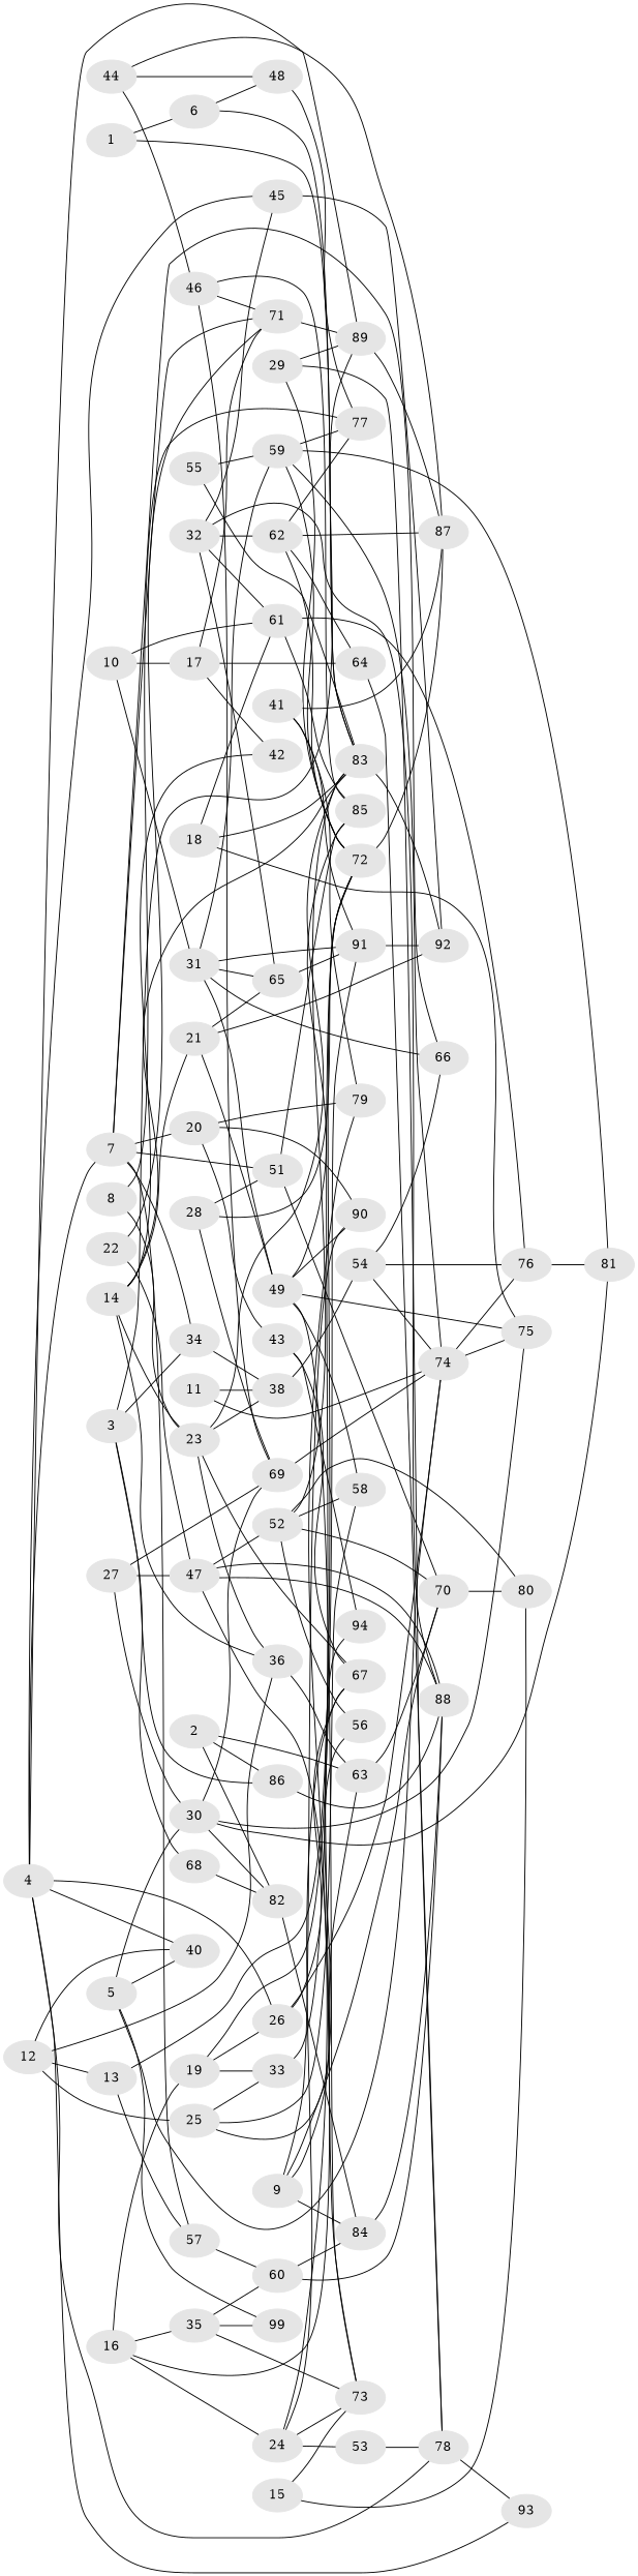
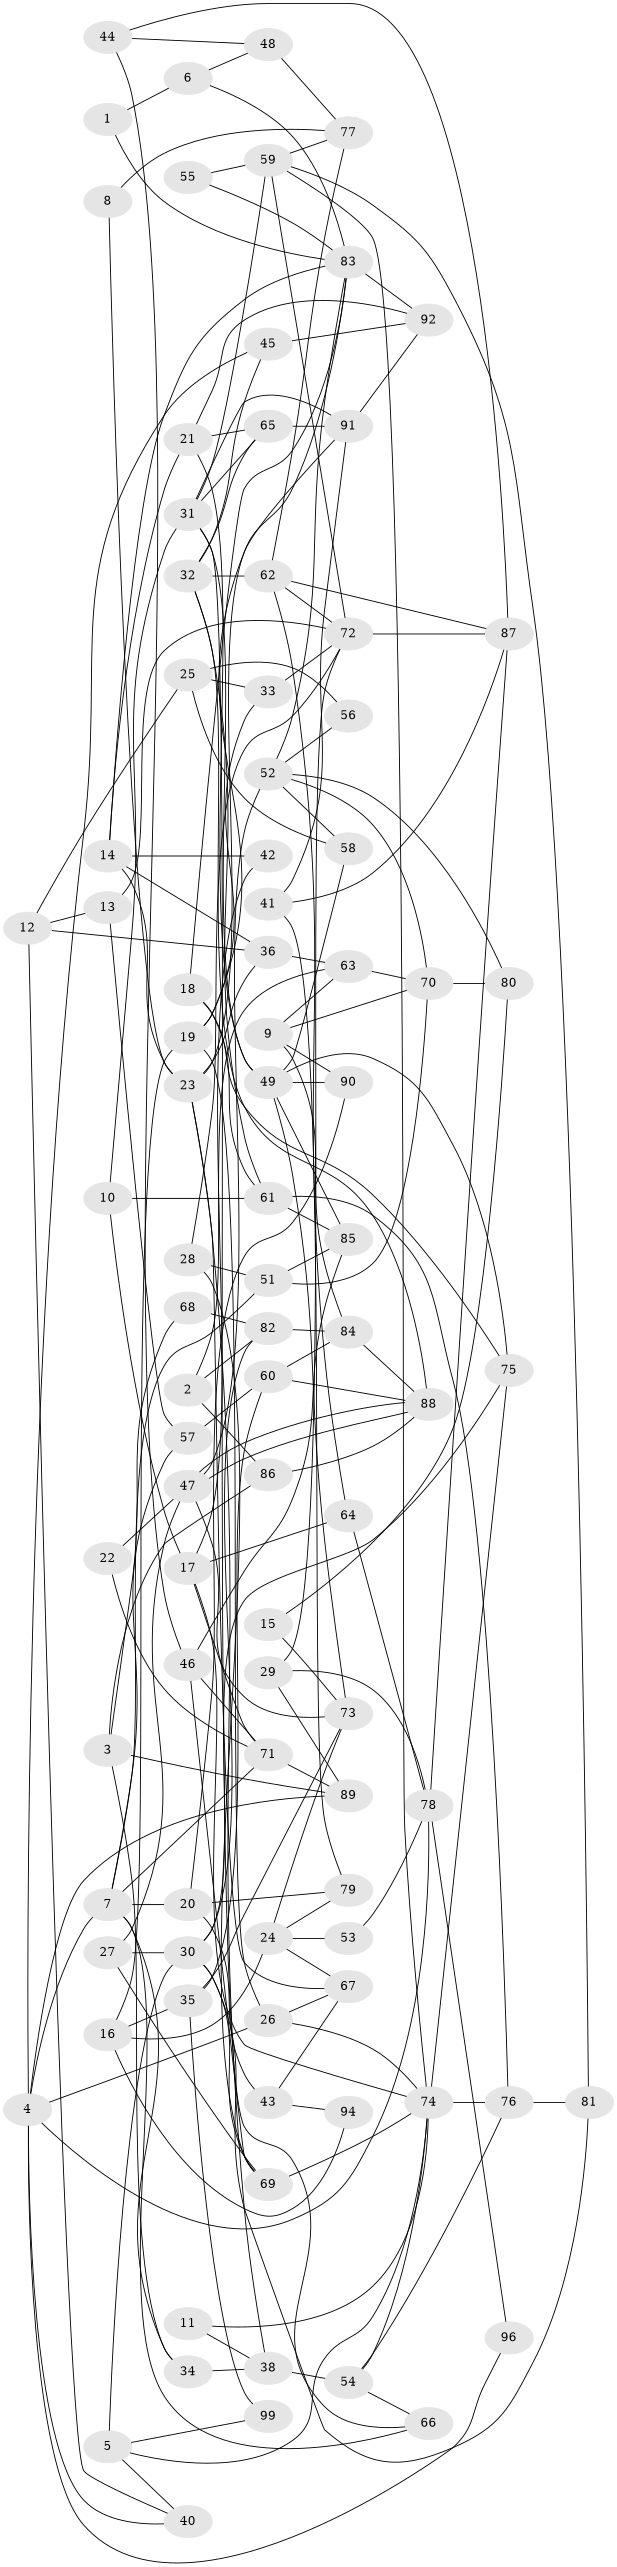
  graph {
    rankdir=LR
    node [color=gray90 style=filled]
    1
    6
    83
    48
    92
    2
    63
    82
    86
    70
    84
    88
    3
    34
    68
    89
    38
    4
    7
    26
    40
    45
    78
-   93
+   93 [label=96]
    20
    51
    57
    66
    71
    74
    67
    87
    5
    30
    n35 [label=99]
    75
    69
    81
    76
    77
    90
    43
    79
    85
    60
    8
    23
    36
    9
    80
    10
    17
    31
    61
    42
    64
    91
    49
    65
    59
    11
    54
    12
    13
    25
    72
    33
    56
    58
    14
    21
    15
    73
    16
    19
    24
    35
    94
    53
    18
    22
    47
    52
    27
    28
    29
    32
    62
    41
    44
    46
    55
    1 -- 6
    1 -- 83
    6 -- 83
    6 -- 48
    83 -- 92
    48 -- 77
    2 -- 63
    2 -- 82
    2 -- 86
    63 -- 70
    82 -- 84
    86 -- 88
    70 -- 80
    84 -- 88
    3 -- 86
    3 -- 34
    3 -- 68
    3 -- 89
    34 -- 38
    68 -- 82
    38 -- 54
    4 -- 89
    4 -- 7
    4 -- 26
    4 -- 40
    4 -- 45
    4 -- 78
    4 -- 93
    7 -- 34
    7 -- 20
    7 -- 51
    7 -- 57
    7 -- 66
    7 -- 71
    26 -- 74
    26 -- 67
    45 -- 92
    78 -- 93
-   89 -- 87
+   78 -- 87
    20 -- 90
    20 -- 43
    20 -- 79
    51 -- 70
    51 -- 85
    57 -- 60
    71 -- 89
    74 -- 75
    74 -- 76
    5 -- 40
    5 -- 74
    5 -- 30
    5 -- n35
    30 -- 82
    30 -- 75
    30 -- 69
    30 -- 81
    69 -- 74
    76 -- 81
    43 -- 67
    43 -- 94
    60 -- 84
    60 -- 88
    8 -- 77
    8 -- 23
    23 -- 83
    23 -- 38
    23 -- 67
    23 -- 36
    36 -- 63
    9 -- 63
    9 -- 70
    9 -- 84
    9 -- 90
    10 -- 17
    10 -- 31
    10 -- 61
    17 -- 71
+   17 -- 74
    17 -- 42
    17 -- 64
    31 -- 66
    31 -- 91
    31 -- 49
    31 -- 65
    31 -- 59
    61 -- 76
    61 -- 85
    64 -- 78
    91 -- 92
    49 -- 75
    49 -- 90
    49 -- 85
    49 -- 58
    49 -- 73
    65 -- 91
    59 -- 74
    59 -- 81
    59 -- 77
    59 -- 72
    11 -- 38
    11 -- 74
    54 -- 66
    54 -- 74
    54 -- 76
    12 -- 40
    12 -- 36
    12 -- 13
    12 -- 25
    13 -- 57
    13 -- 72
    25 -- 33
    25 -- 56
    25 -- 58
    72 -- 87
    33 -- 72
    14 -- 83
    14 -- 23
    14 -- 36
    14 -- 42
    14 -- 21
    21 -- 92
    21 -- 49
    21 -- 65
    15 -- 80
    15 -- 73
    16 -- 19
    16 -- 24
    16 -- 35
    16 -- 94
    19 -- 26
    19 -- 91
    19 -- 33
    24 -- 67
    24 -- 79
    24 -- 73
    24 -- 53
    35 -- n35
    35 -- 60
    35 -- 73
    53 -- 78
    18 -- 83
    18 -- 75
    18 -- 61
    22 -- 71
    22 -- 47
    47 -- 88
    47 -- 88
    47 -- 73
    47 -- 52
    52 -- 83
    52 -- 70
    52 -- 80
    52 -- 56
    52 -- 58
    27 -- 30
    27 -- 69
    27 -- 47
    28 -- 51
    28 -- 69
    28 -- 72
    29 -- 89
    29 -- 78
    29 -- 72
    32 -- 88
    32 -- 45
    32 -- 61
    32 -- 65
    32 -- 62
    62 -- 87
    62 -- 77
    62 -- 64
    62 -- 72
    41 -- 87
    41 -- 79
    41 -- 91
    44 -- 48
    44 -- 87
    44 -- 46
    46 -- 71
    46 -- 69
    46 -- 85
    55 -- 83
    55 -- 59
  }
